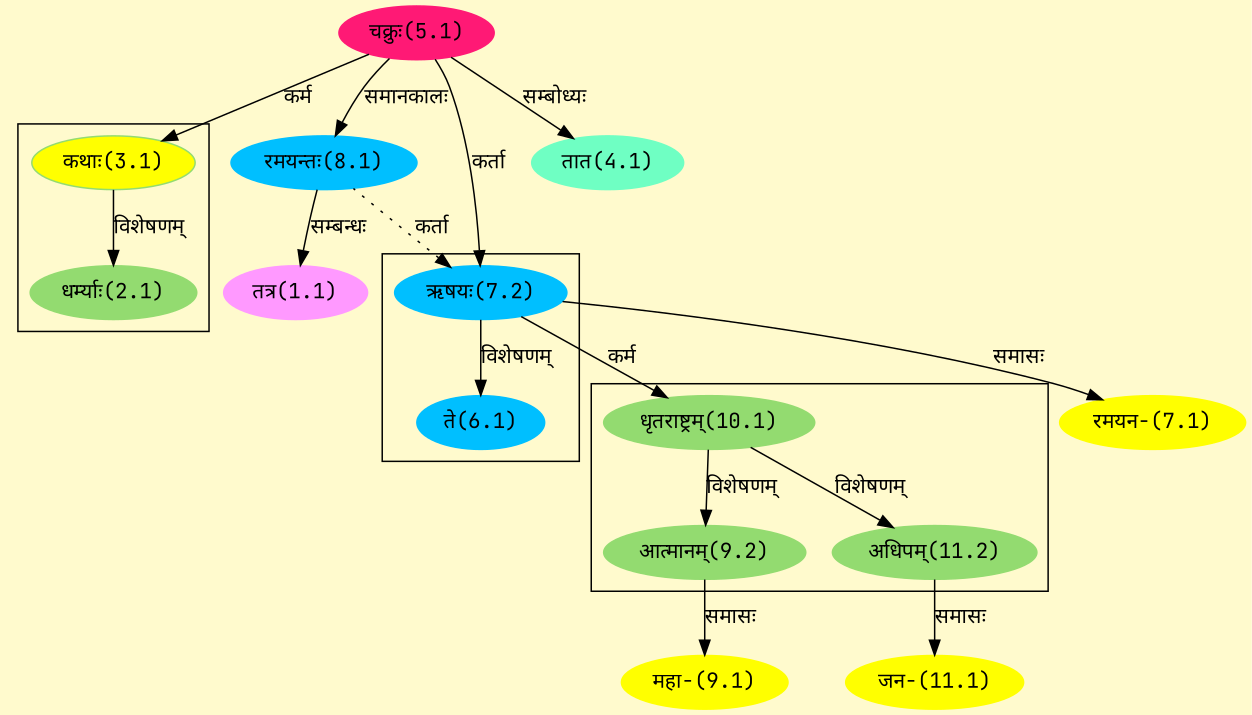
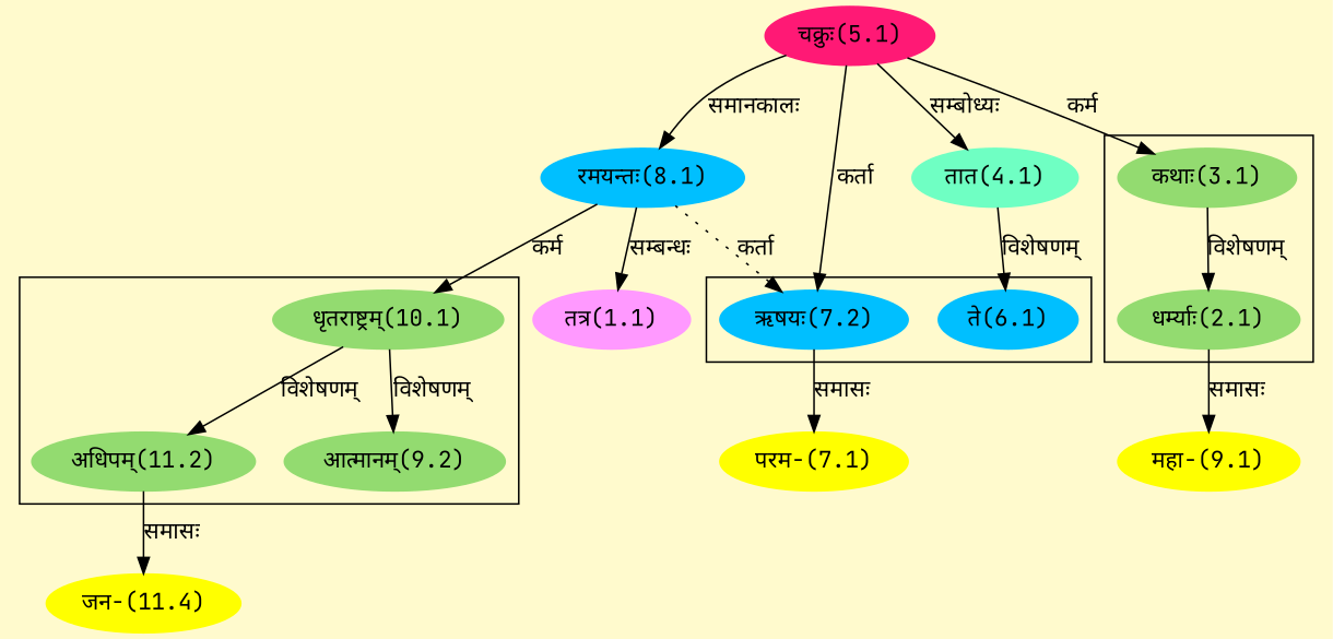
  digraph {
    bgcolor=lemonchiffon1
    compound=true
    fontname="JetBrains Mono"
    rankdir=BT
    node [color="#93DB70" fontname="JetBrains Mono" style=filled]
    edge [dir=back fontname="JetBrains Mono"]
    n1 [label="धर्म्याः(2.1)"]
-   n2 [label="कथाः(3.1)" fillcolor="#FFFF00"]
+   n2 [label="कथाः(3.1)"]
    n3 [color="#00BFFF" label="ते(6.1)"]
    n4 [color="#00BFFF" label="ऋषयः(7.2)"]
    n5 [label="आत्मानम्(9.2)"]
    n6 [label="धृतराष्ट्रम्(10.1)"]
    n7 [label="अधिपम्(11.2)"]
    n8 [color="#FF1975" label="चक्रुः(5.1)"]
    n9 [color="#00BFFF" label="रमयन्तः(8.1)"]
    n10 [color="#FF99FF" label="तत्र(1.1)"]
    n11 [color="#6FFFC3" label="तात(4.1)"]
-   n12 [color="#FFFF00" label="रमयन-(7.1)"]
+   n12 [color="#FFFF00" label="परम-(7.1)"]
    n13 [color="#FFFF00" label="महा-(9.1)"]
-   n14 [color="#FFFF00" label="जन-(11.1)"]
+   n14 [color="#FFFF00" label="जन-(11.4)"]
    subgraph cluster_1 {
      n1
      n2
    }
    subgraph cluster_2 {
      n3
      n4
    }
    subgraph cluster_3 {
      n5
      n6
      n7
    }
    n1 -> n2 [label="विशेषणम्"]
    n2 -> n8 [label="कर्म"]
-   n3 -> n4 [label="विशेषणम्"]
+   n3 -> n11 [label="विशेषणम्"]
    n4 -> n8 [label="कर्ता"]
    n4 -> n9 [label="कर्ता" style=dotted]
    n5 -> n6 [label="विशेषणम्"]
-   n6 -> n4 [label="कर्म"]
+   n6 -> n9 [label="कर्म"]
    n7 -> n6 [label="विशेषणम्"]
    n9 -> n8 [label="समानकालः"]
    n10 -> n9 [label="सम्बन्धः"]
    n11 -> n8 [label="सम्बोध्यः"]
    n12 -> n4 [label="समासः"]
-   n13 -> n5 [label="समासः"]
+   n13 -> n1 [label="समासः"]
    n14 -> n7 [label="समासः"]
  }
